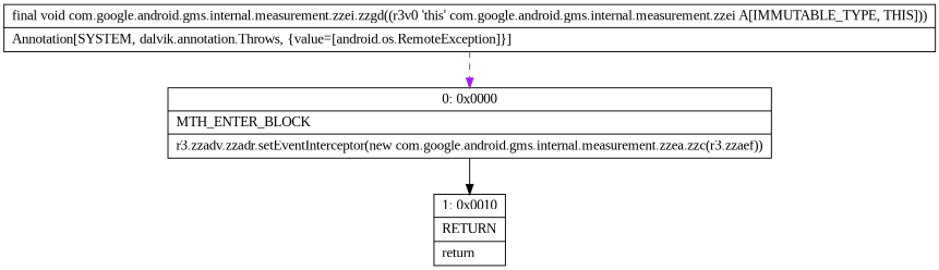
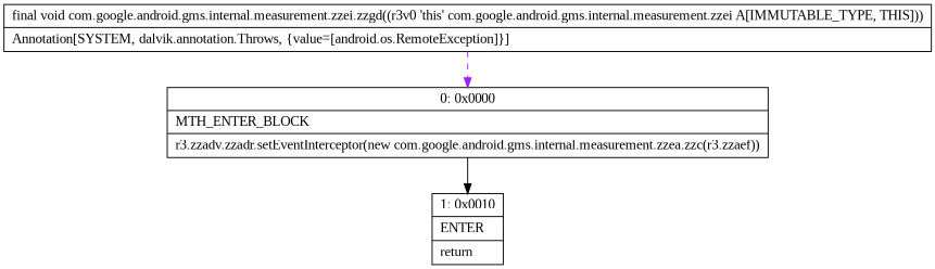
  digraph {
    fontname="Liberation Serif"
    node [shape=record fontname="Liberation Serif"]
    edge [fontname="Liberation Serif"]
    n1 [label="{0\:\ 0x0000|MTH_ENTER_BLOCK\l|r3.zzadv.zzadr.setEventInterceptor(new com.google.android.gms.internal.measurement.zzea.zzc(r3.zzaef))\l}"]
-   n2 [label="{1\:\ 0x0010|RETURN\l|return\l}"]
+   n2 [label="{1\:\ 0x0010|ENTER\l|return\l}"]
    n3 [label="{final void com.google.android.gms.internal.measurement.zzei.zzgd((r3v0 'this' com.google.android.gms.internal.measurement.zzei A[IMMUTABLE_TYPE, THIS]))  | Annotation[SYSTEM, dalvik.annotation.Throws, \{value=[android.os.RemoteException]\}]\l}"]
    n1 -> n2 [color=black style=solid]
    n3 -> n1 [color=purple style=dashed]
  }
